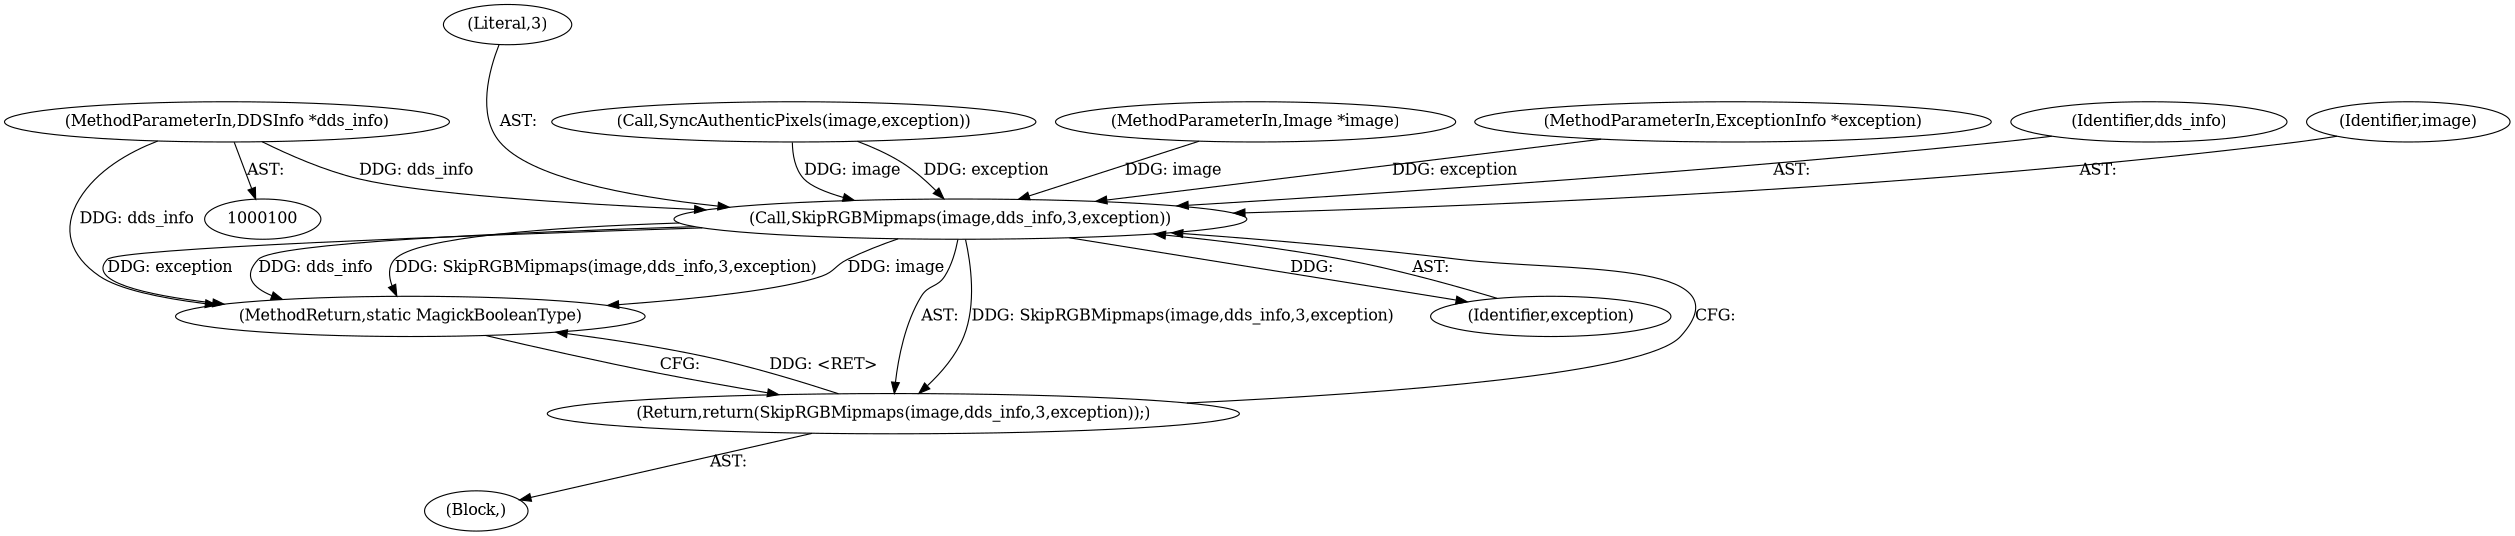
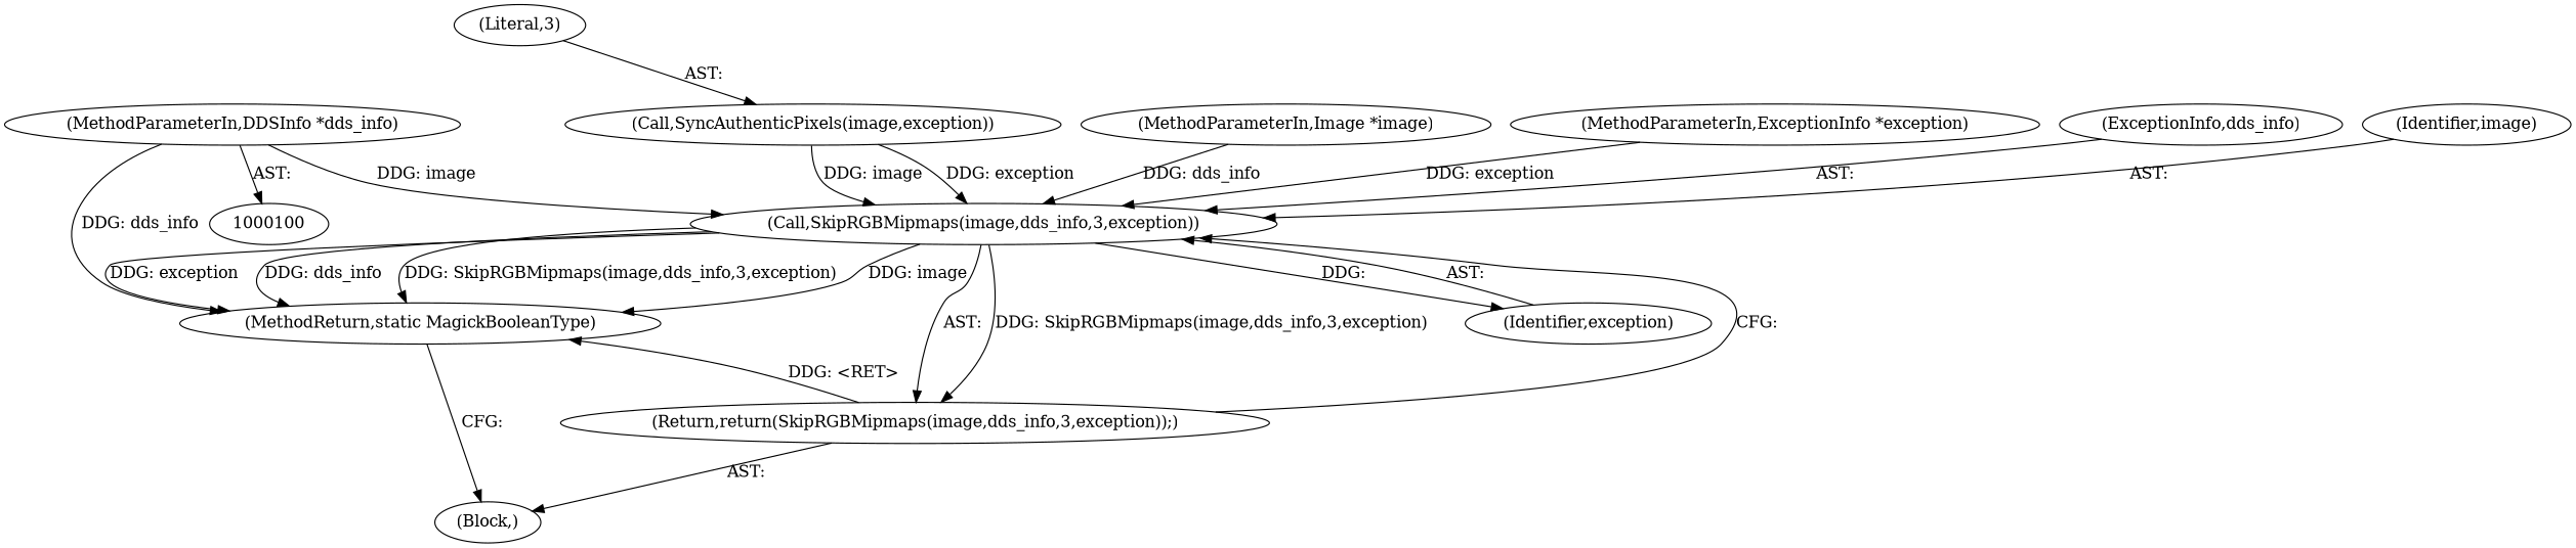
  digraph {
    n1 [label="(MethodParameterIn,DDSInfo *dds_info)"]
    n2 [label="(Call,SkipRGBMipmaps(image,dds_info,3,exception))"]
    n3 [label="(MethodReturn,static MagickBooleanType)"]
    1000100
    n5 [label="(Return,return(SkipRGBMipmaps(image,dds_info,3,exception));)"]
    n6 [label="(Identifier,exception)"]
    n7 [label="(Block,)"]
    n8 [label="(Literal,3)"]
    n9 [label="(MethodParameterIn,Image *image)"]
    n10 [label="(Call,SyncAuthenticPixels(image,exception))"]
    n11 [label="(MethodParameterIn,ExceptionInfo *exception)"]
-   n12 [label="(Identifier,dds_info)"]
+   n12 [label="(ExceptionInfo,dds_info)"]
    n13 [label="(Identifier,image)"]
-   n1 -> n2 [label="DDG: dds_info"]
+   n1 -> n2 [label="DDG: image"]
    n1 -> n3 [label="DDG: dds_info"]
    n1 -> 1000100 [label="AST: "]
    n2 -> n3 [label="DDG: image"]
    n2 -> n3 [label="DDG: exception"]
    n2 -> n3 [label="DDG: dds_info"]
    n2 -> n3 [label="DDG: SkipRGBMipmaps(image,dds_info,3,exception)"]
    n2 -> n5 [label="AST: "]
    n2 -> n5 [label="DDG: SkipRGBMipmaps(image,dds_info,3,exception)"]
    n2 -> n6 [label="DDG: "]
-   n3 -> n5 [label="CFG: "]
+   n3 -> n7 [label="CFG: "]
    n5 -> n2 [label="CFG: "]
    n5 -> n3 [label="DDG: <RET>"]
    n5 -> n7 [label="AST: "]
    n6 -> n2 [label="AST: "]
-   n8 -> n2 [label="AST: "]
-   n9 -> n2 [label="DDG: image"]
+   n8 -> n10 [label="AST: "]
+   n9 -> n2 [label="DDG: dds_info"]
    n10 -> n2 [label="DDG: image"]
    n10 -> n2 [label="DDG: exception"]
    n11 -> n2 [label="DDG: exception"]
    n12 -> n2 [label="AST: "]
    n13 -> n2 [label="AST: "]
  }
